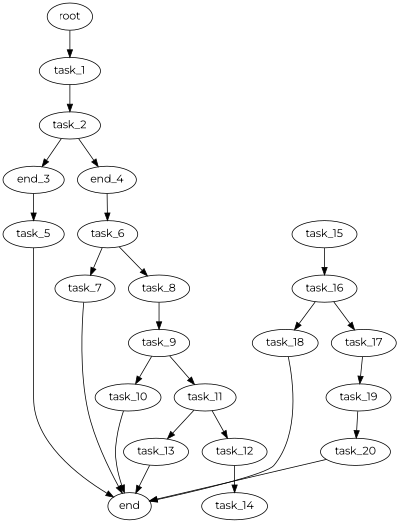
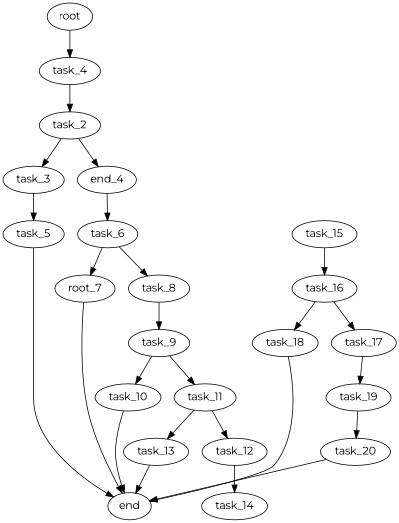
  digraph {
    fontname=Montserrat
    node [fontname=Montserrat]
    edge [fontname=Montserrat]
    root
-   task_1
+   task_1 [label=task_4]
    task_2
-   task_3 [label=end_3]
+   task_3
    n5 [label=end_4]
    task_5
    task_6
    end
-   task_7
+   task_7 [label=root_7]
    task_8
    task_9
    task_10
    task_11
    task_12
    task_13
    task_14
    task_15
    task_16
    task_17
    task_18
    task_19
    task_20
    root -> task_1
    task_1 -> task_2
    task_2 -> task_3
    task_2 -> n5
    task_3 -> task_5
    n5 -> task_6
    task_5 -> end
    task_6 -> task_7
    task_6 -> task_8
    task_7 -> end
    task_8 -> task_9
    task_9 -> task_10
    task_9 -> task_11
    task_10 -> end
    task_11 -> task_12
    task_11 -> task_13
    task_12 -> task_14
    task_13 -> end
    task_15 -> task_16
    task_16 -> task_17
    task_16 -> task_18
    task_17 -> task_19
    task_18 -> end
    task_19 -> task_20
    task_20 -> end
  }
